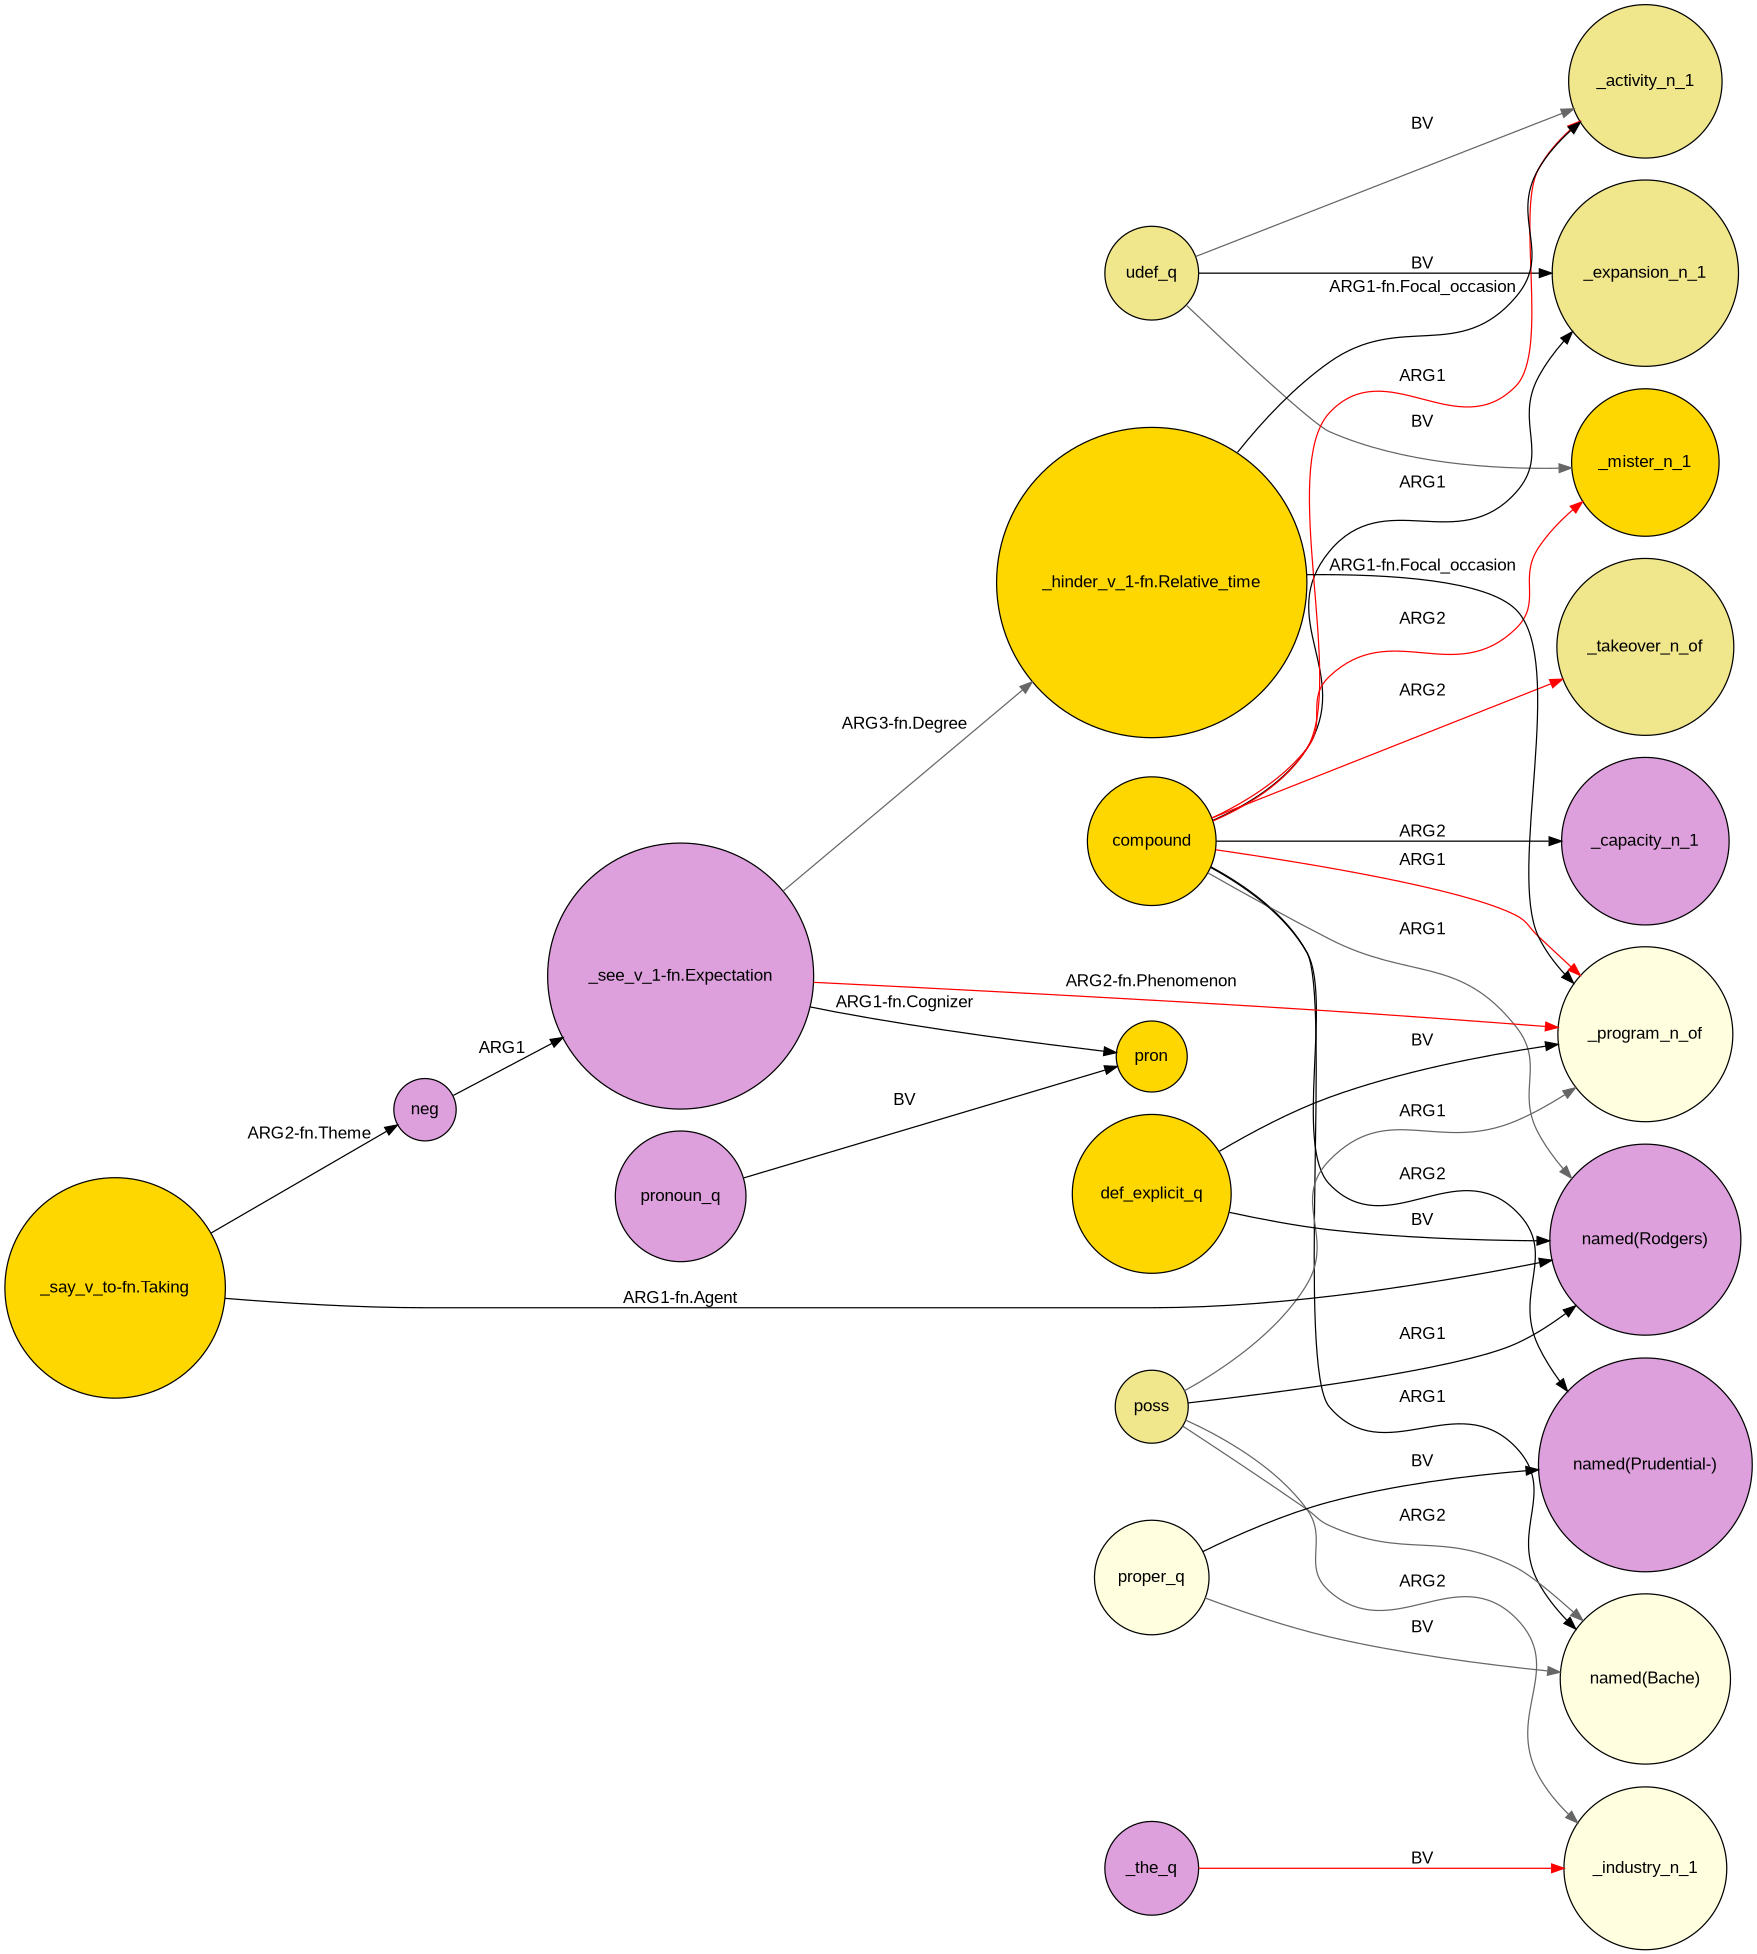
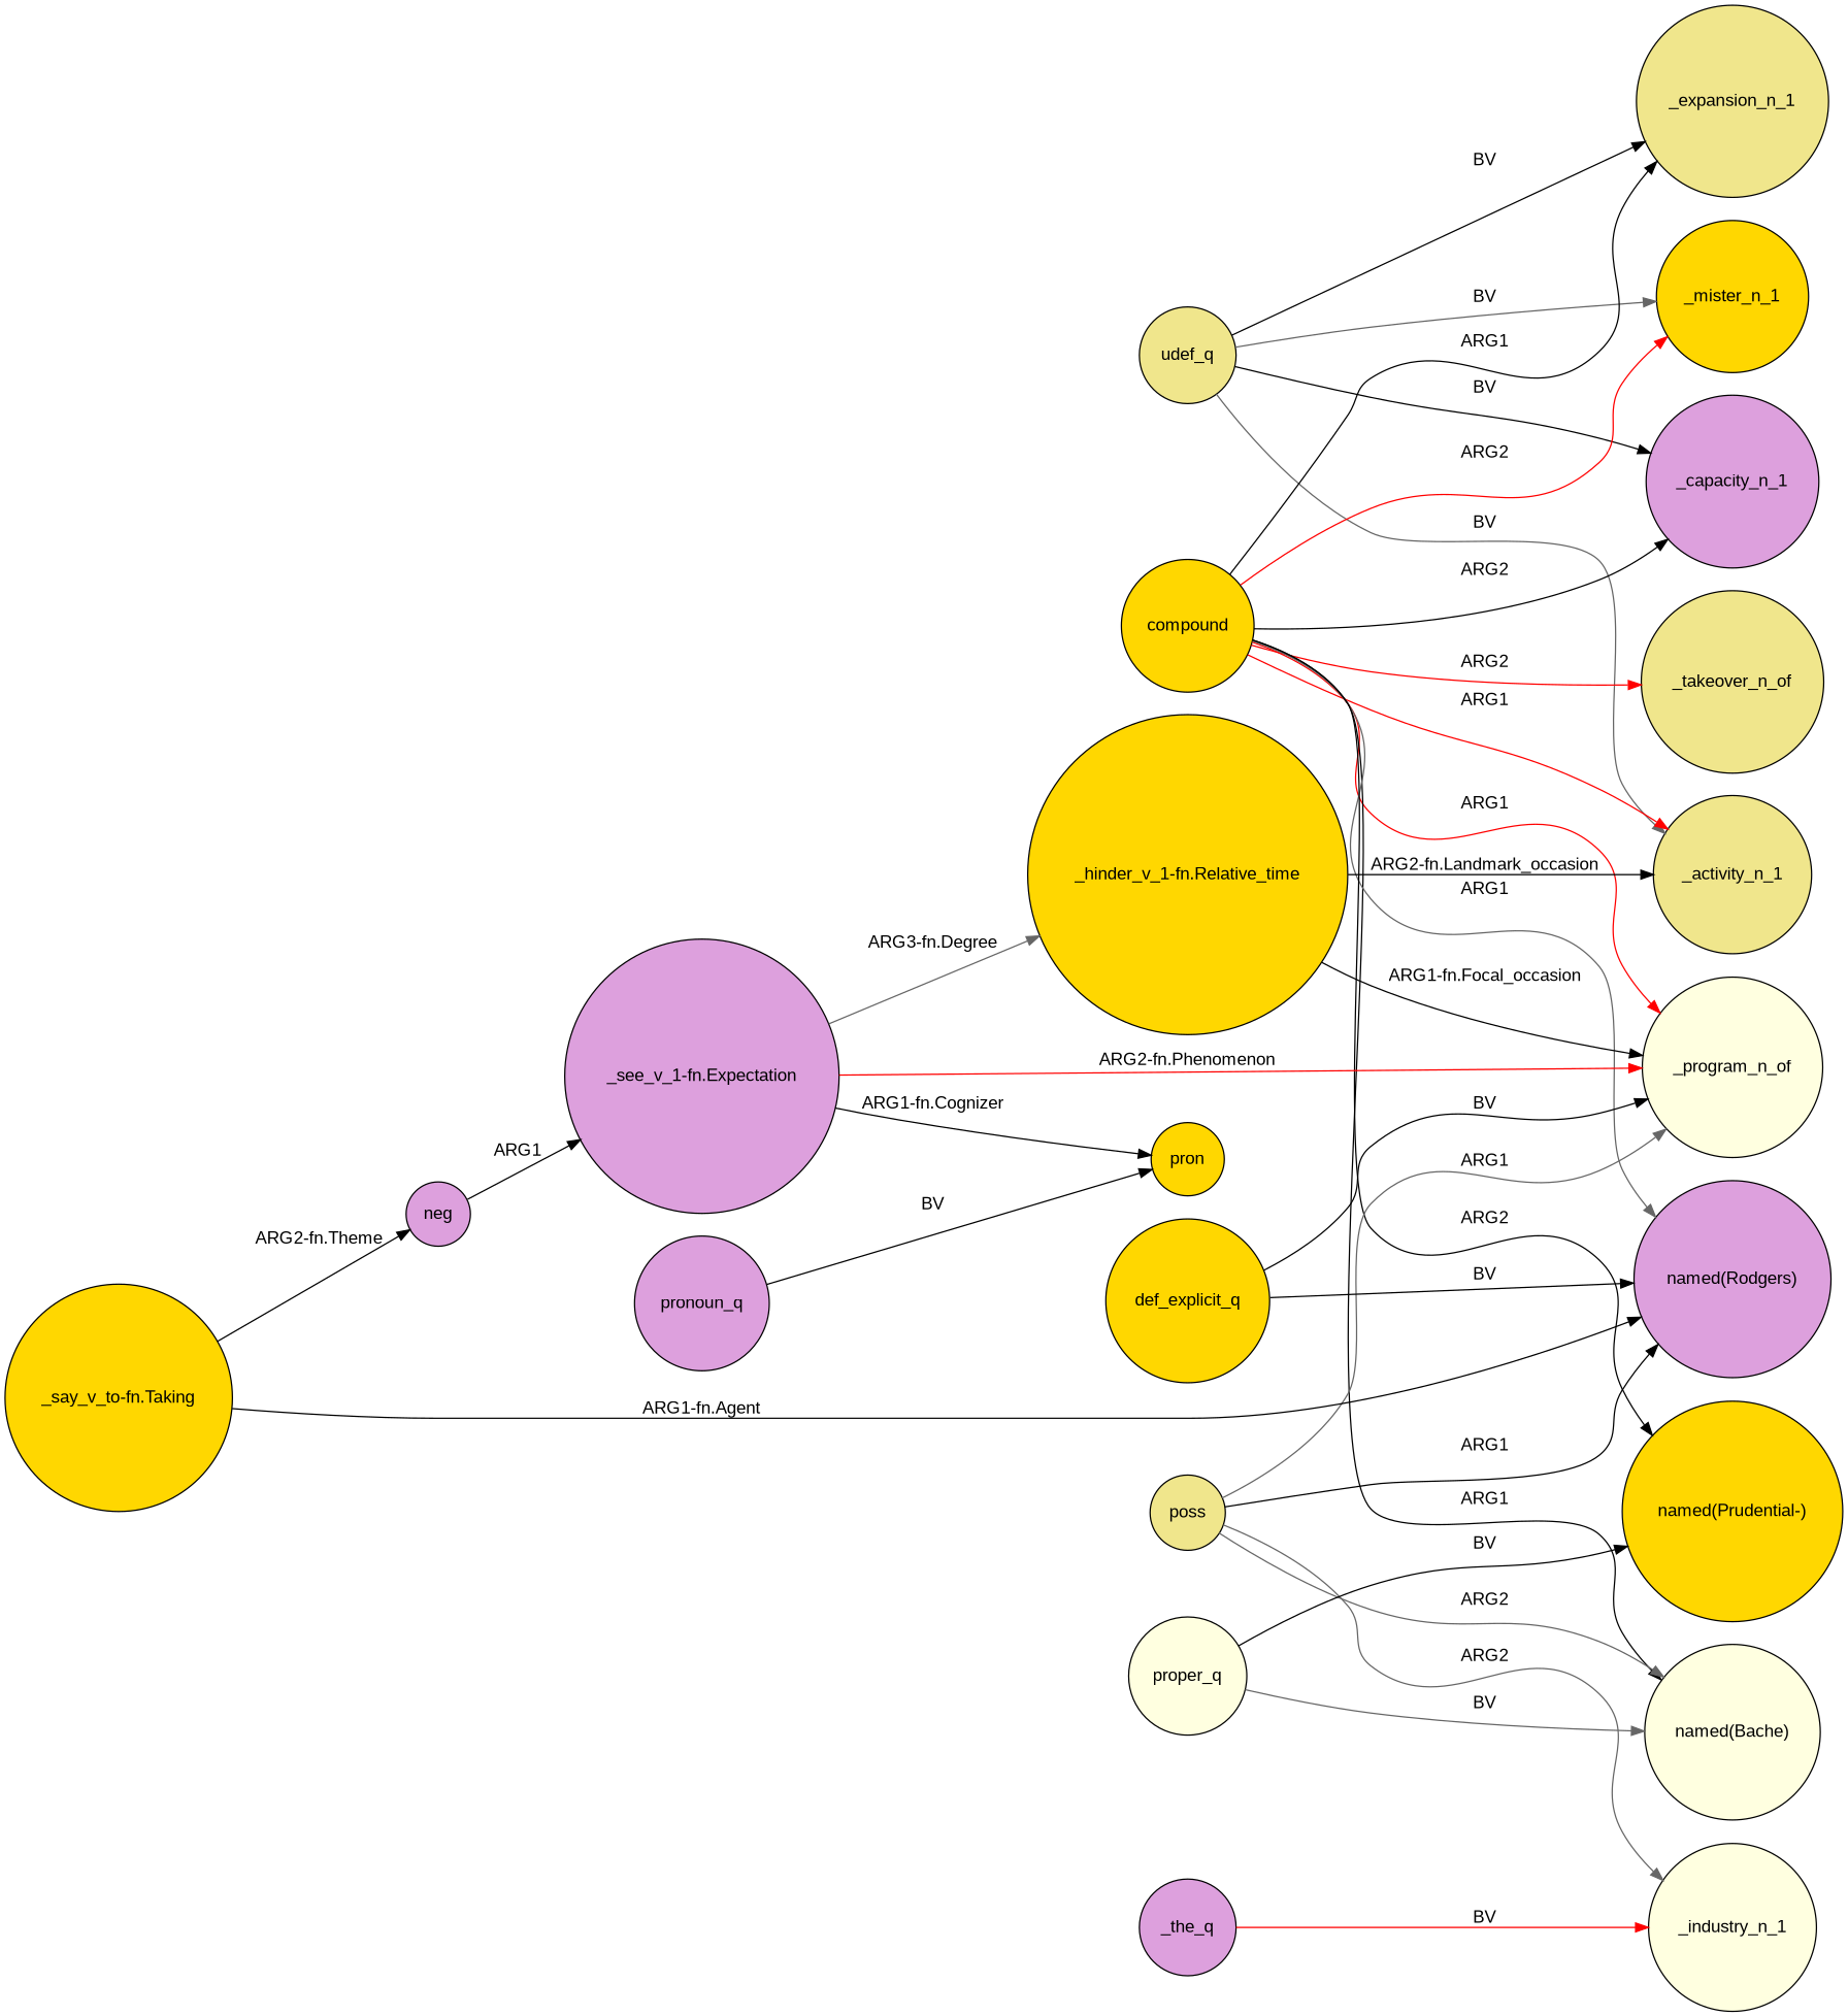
  digraph {
    fontname="Liberation Sans"
    rankdir=LR
    node [fillcolor=plum fontname="Liberation Sans" shape=circle style=filled]
    edge [color=black fontname="Liberation Sans"]
    udef_q [fillcolor=khaki]
    _expansion_n_1 [fillcolor=khaki]
    _mister_n_1 [fillcolor=gold]
    _capacity_n_1
    _activity_n_1 [fillcolor=khaki]
    _takeover_n_of [fillcolor=khaki]
    compound [fillcolor=gold]
    _program_n_of [fillcolor=lightyellow]
    "named(Bache)" [fillcolor=lightyellow]
    "named(Rodgers)"
-   "named(Prudential-)"
+   "named(Prudential-)" [fillcolor=gold]
    "_see_v_1-fn.Expectation"
    "_hinder_v_1-fn.Relative_time" [fillcolor=gold]
    pron [fillcolor=gold]
    poss [fillcolor=khaki]
    _industry_n_1 [fillcolor=lightyellow]
    "_say_v_to-fn.Taking" [fillcolor=gold]
    neg
    pronoun_q
    proper_q [fillcolor=lightyellow]
    def_explicit_q [fillcolor=gold]
    _the_q
    udef_q -> _expansion_n_1 [label=BV]
    udef_q -> _mister_n_1 [color=gray40 label=BV]
+   udef_q -> _capacity_n_1 [label=BV]
    udef_q -> _activity_n_1 [color=gray40 label=BV]
    compound -> _expansion_n_1 [label=ARG1]
    compound -> _mister_n_1 [color=red label=ARG2]
    compound -> _capacity_n_1 [label=ARG2]
    compound -> _activity_n_1 [color=red label=ARG1]
    compound -> _takeover_n_of [color=red label=ARG2]
    compound -> _program_n_of [color=red label=ARG1]
    compound -> "named(Bache)" [label=ARG1]
    compound -> "named(Rodgers)" [color=gray40 label=ARG1]
    compound -> "named(Prudential-)" [label=ARG2]
    "_see_v_1-fn.Expectation" -> _program_n_of [color=red label="ARG2-fn.Phenomenon"]
    "_see_v_1-fn.Expectation" -> "_hinder_v_1-fn.Relative_time" [color=gray40 label="ARG3-fn.Degree"]
    "_see_v_1-fn.Expectation" -> pron [label="ARG1-fn.Cognizer"]
-   "_hinder_v_1-fn.Relative_time" -> _activity_n_1 [label="ARG1-fn.Focal_occasion"]
+   "_hinder_v_1-fn.Relative_time" -> _activity_n_1 [label="ARG2-fn.Landmark_occasion"]
    "_hinder_v_1-fn.Relative_time" -> _program_n_of [label="ARG1-fn.Focal_occasion"]
    poss -> _program_n_of [color=gray40 label=ARG1]
    poss -> "named(Bache)" [color=gray40 label=ARG2]
    poss -> "named(Rodgers)" [label=ARG1]
    poss -> _industry_n_1 [color=gray40 label=ARG2]
    "_say_v_to-fn.Taking" -> "named(Rodgers)" [label="ARG1-fn.Agent"]
    "_say_v_to-fn.Taking" -> neg [label="ARG2-fn.Theme"]
    neg -> "_see_v_1-fn.Expectation" [label=ARG1]
    pronoun_q -> pron [label=BV]
    proper_q -> "named(Bache)" [color=gray40 label=BV]
    proper_q -> "named(Prudential-)" [label=BV]
    def_explicit_q -> _program_n_of [label=BV]
    def_explicit_q -> "named(Rodgers)" [label=BV]
    _the_q -> _industry_n_1 [color=red label=BV]
  }
